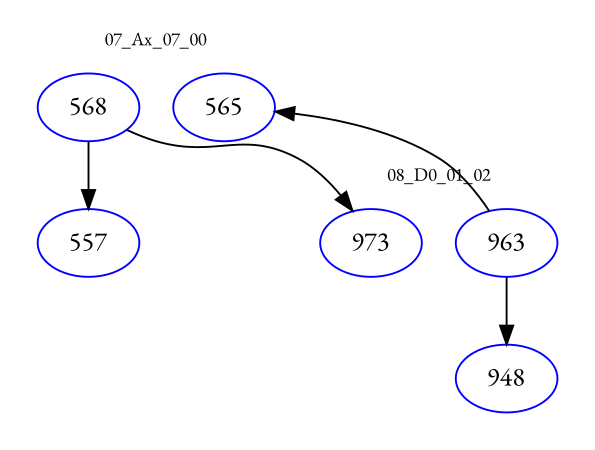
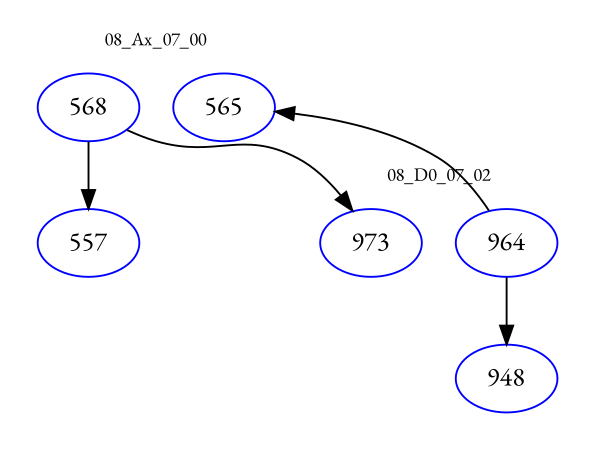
  digraph {
    fontname="EB Garamond"
    node [color=blue fontname="EB Garamond"]
    edge [color=black fontname="EB Garamond"]
    n1 [label=568]
    n2 [label=557]
    n3 [label=565]
-   n4 [label=963]
+   n4 [label=964]
    n5 [label=948]
    n6 [label=973]
    subgraph cluster_1 {
      color=white
      fontsize=10
-     label="07_Ax_07_00"
+     label="08_Ax_07_00"
      n1
      n2
      n3
    }
    subgraph cluster_2 {
      color=white
      fontsize=10
-     label="08_D0_01_02"
+     label="08_D0_07_02"
      n4
      n5
      n6
    }
    n1 -> n2
    n1 -> n6
    n4 -> n3
    n4 -> n5
  }
